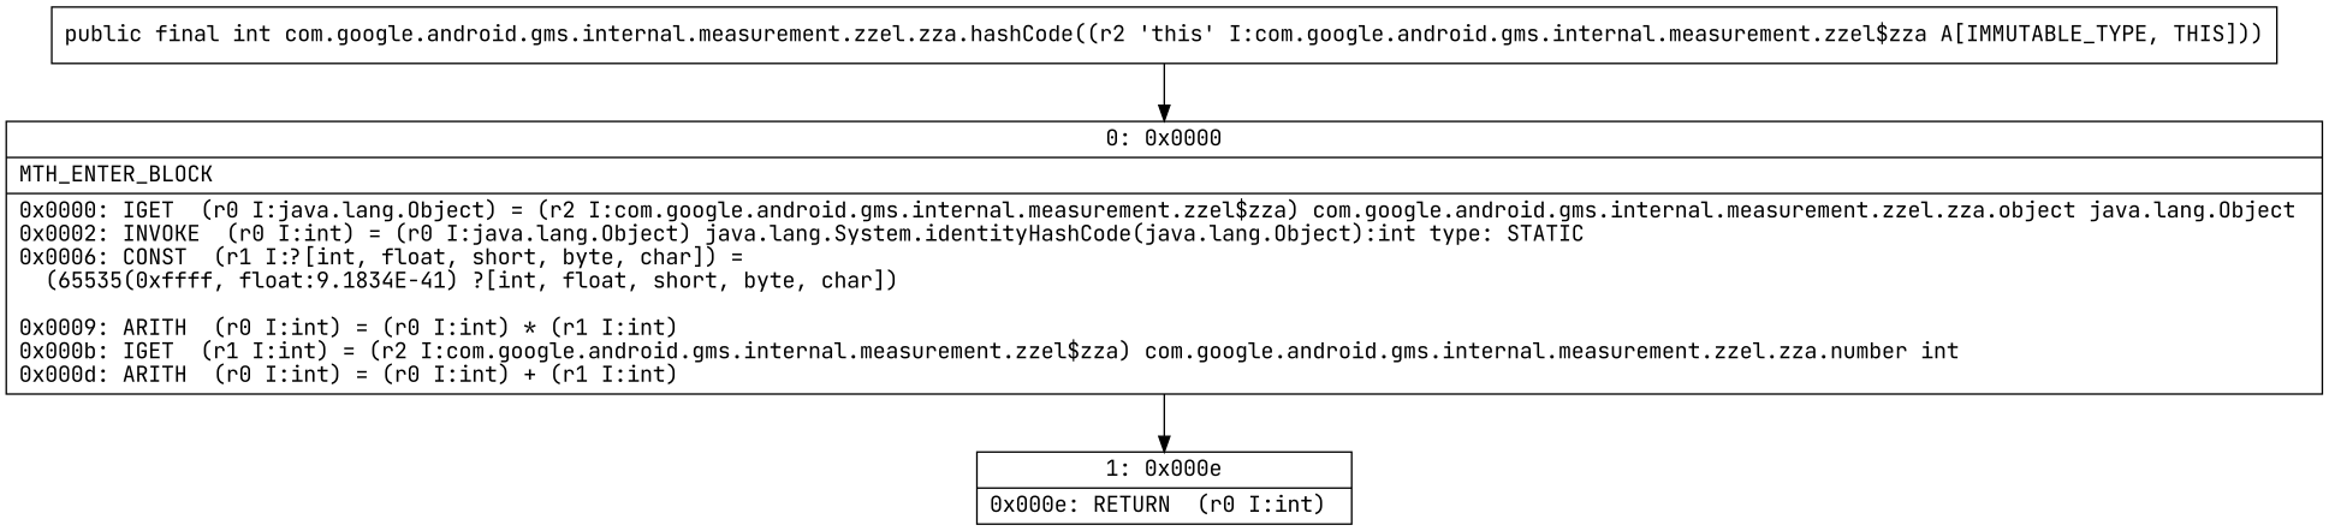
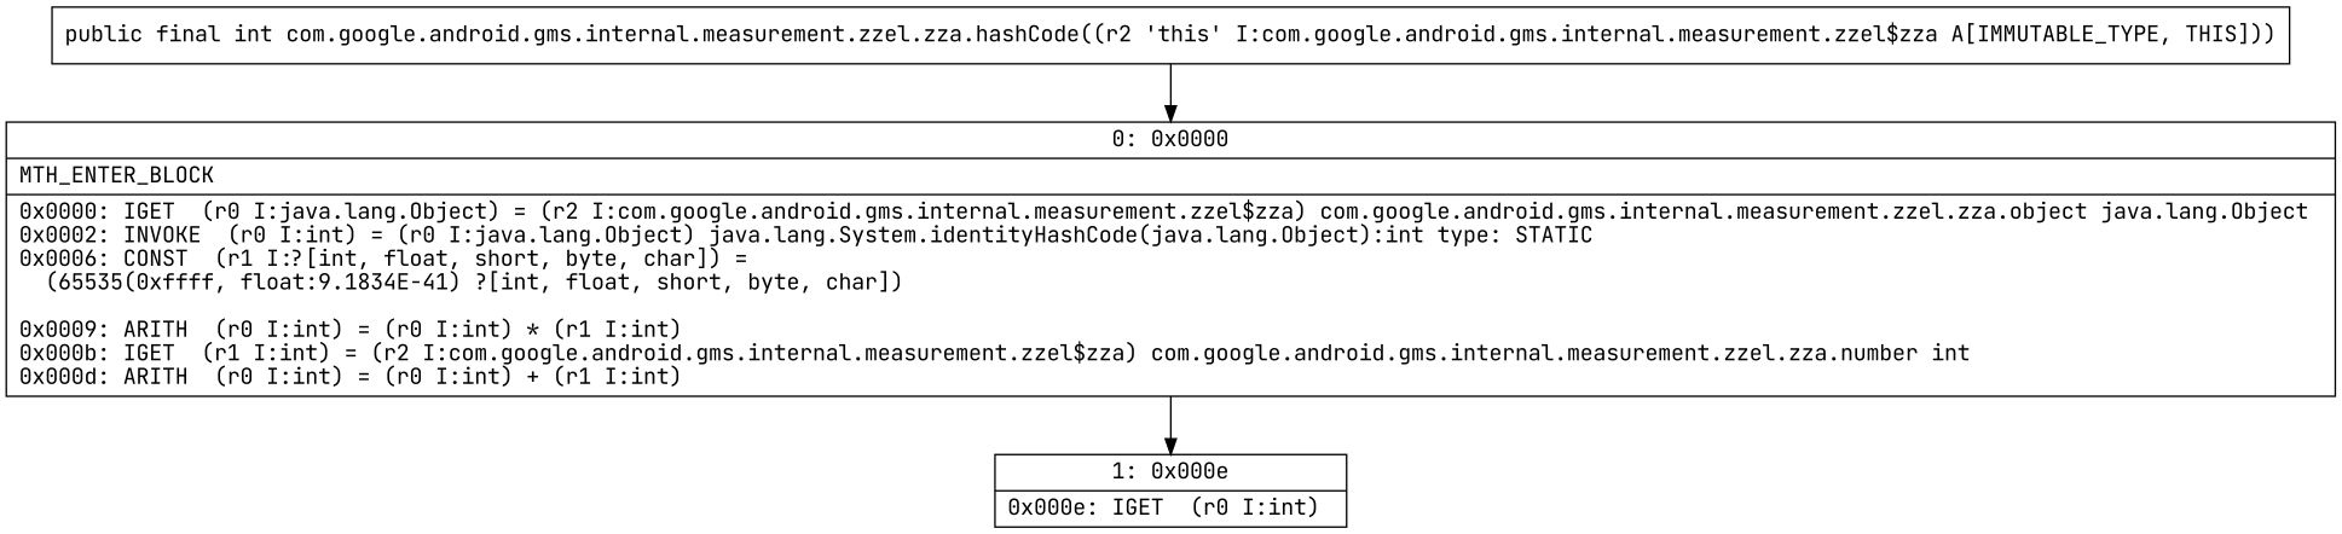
  digraph {
    fontname="JetBrains Mono"
    node [shape=record fontname="JetBrains Mono"]
    edge [fontname="JetBrains Mono"]
    n1 [label="{0\:\ 0x0000|MTH_ENTER_BLOCK\l|0x0000: IGET  (r0 I:java.lang.Object) = (r2 I:com.google.android.gms.internal.measurement.zzel$zza) com.google.android.gms.internal.measurement.zzel.zza.object java.lang.Object \l0x0002: INVOKE  (r0 I:int) = (r0 I:java.lang.Object) java.lang.System.identityHashCode(java.lang.Object):int type: STATIC \l0x0006: CONST  (r1 I:?[int, float, short, byte, char]) = \l  (65535(0xffff, float:9.1834E\-41) ?[int, float, short, byte, char])\l \l0x0009: ARITH  (r0 I:int) = (r0 I:int) * (r1 I:int) \l0x000b: IGET  (r1 I:int) = (r2 I:com.google.android.gms.internal.measurement.zzel$zza) com.google.android.gms.internal.measurement.zzel.zza.number int \l0x000d: ARITH  (r0 I:int) = (r0 I:int) + (r1 I:int) \l}"]
-   n2 [label="{1\:\ 0x000e|0x000e: RETURN  (r0 I:int) \l}"]
+   n2 [label="{1\:\ 0x000e|0x000e: IGET  (r0 I:int) \l}"]
    n3 [label="{public final int com.google.android.gms.internal.measurement.zzel.zza.hashCode((r2 'this' I:com.google.android.gms.internal.measurement.zzel$zza A[IMMUTABLE_TYPE, THIS])) }"]
    n1 -> n2
    n3 -> n1
  }
